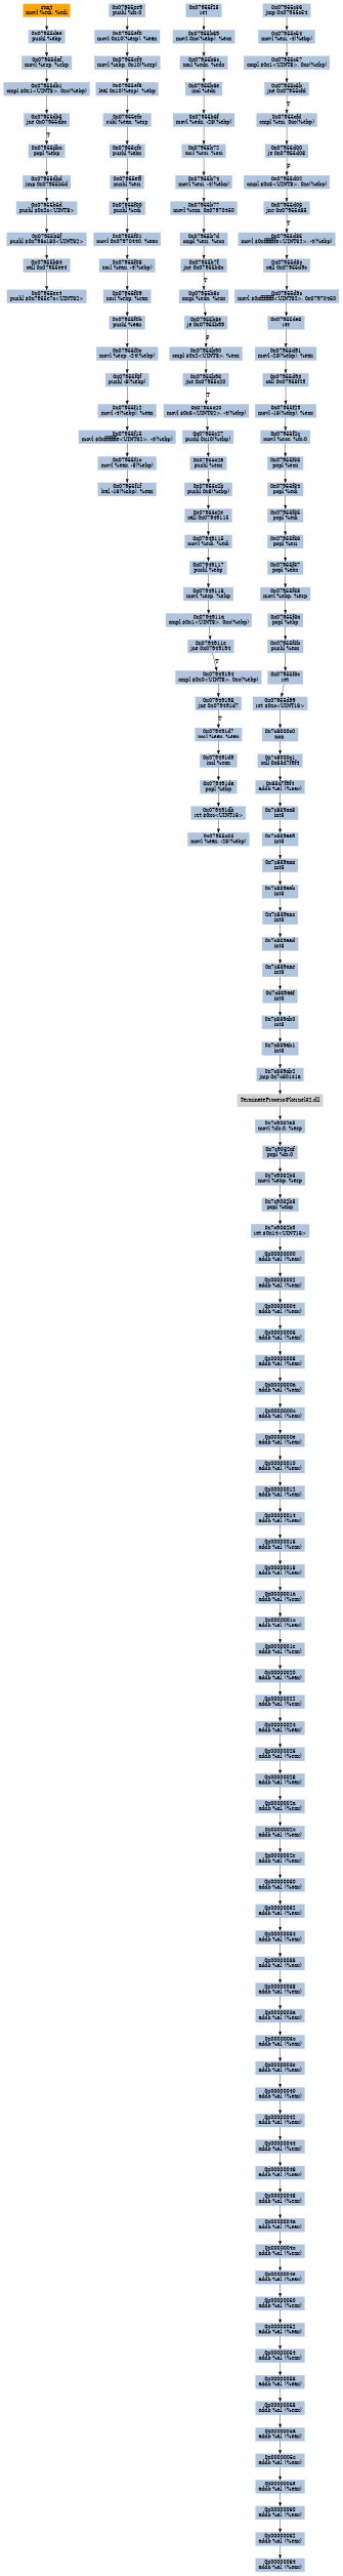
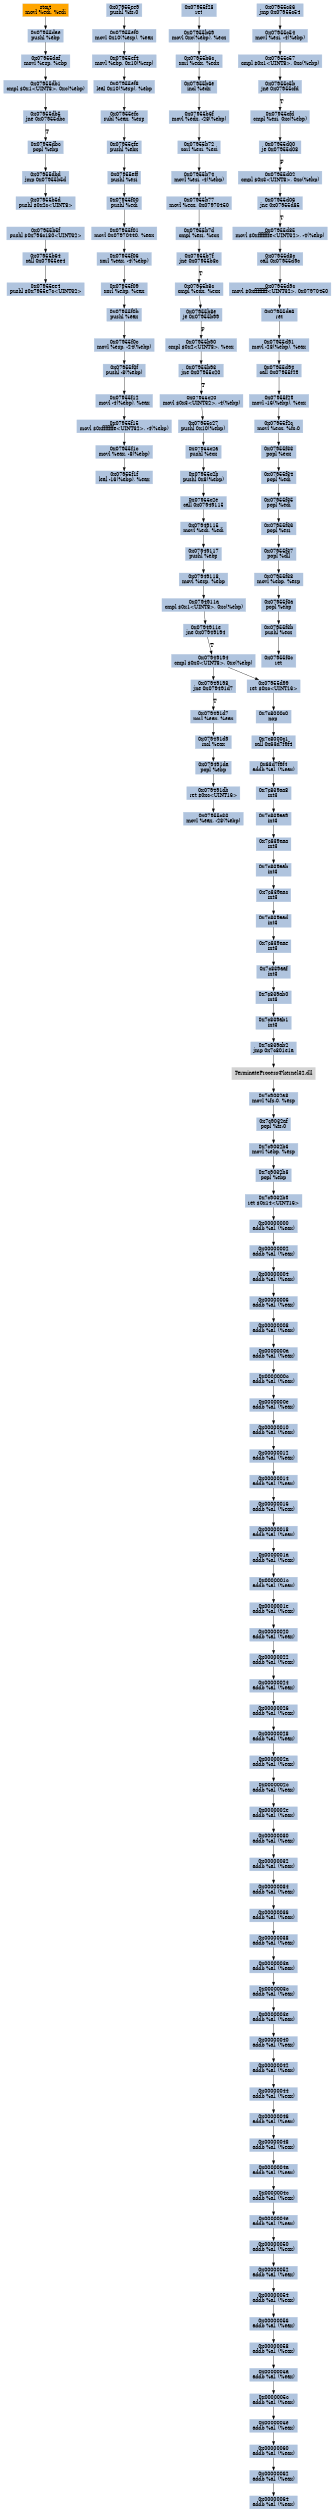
  digraph {
    node [color=lightsteelblue fillcolor=lightsteelblue shape=rectangle style=filled]
    edge [color="#000000"]
    n1 [color=lightgrey fillcolor=orange label="start\nmovl %edi, %edi"]
    n2 [label="0x07955dae\npushl %ebp"]
    n3 [label="0x07955daf\nmovl %esp, %ebp"]
    n4 [label="0x07955db1\ncmpl $0x1<UINT8>, 0xc(%ebp)"]
    n5 [label="0x07955db5\njne 0x07955dbc"]
    n6 [label="0x07955dbc\npopl %ebp"]
    n7 [label="0x07955dbd\njmp 0x07955b5d"]
    n8 [label="0x07955b5d\npushl $0x2c<UINT8>"]
    n9 [label="0x07955b5f\npushl $0x796c180<UINT32>"]
    n10 [label="0x07955b64\ncall 0x07955ee4"]
    n11 [label="0x07955ee4\npushl $0x7955e7c<UINT32>"]
    n12 [label="0x07955ee9\npushl %fs:0"]
    n13 [label="0x07955ef0\nmovl 0x10(%esp), %eax"]
    n14 [label="0x07955ef4\nmovl %ebp, 0x10(%esp)"]
    n15 [label="0x07955ef8\nleal 0x10(%esp), %ebp"]
    n16 [label="0x07955efc\nsubl %eax, %esp"]
    n17 [label="0x07955efe\npushl %ebx"]
    n18 [label="0x07955eff\npushl %esi"]
    n19 [label="0x07955f00\npushl %edi"]
    n20 [label="0x07955f01\nmovl 0x07970440, %eax"]
    n21 [label="0x07955f06\nxorl %eax, -4(%ebp)"]
    n22 [label="0x07955f09\nxorl %ebp, %eax"]
    n23 [label="0x07955f0b\npushl %eax"]
    n24 [label="0x07955f0c\nmovl %esp, -24(%ebp)"]
    n25 [label="0x07955f0f\npushl -8(%ebp)"]
    n26 [label="0x07955f12\nmovl -4(%ebp), %eax"]
    n27 [label="0x07955f15\nmovl $0xfffffffe<UINT32>, -4(%ebp)"]
    n28 [label="0x07955f1c\nmovl %eax, -8(%ebp)"]
    n29 [label="0x07955f1f\nleal -16(%ebp), %eax"]
    n30 [label="0x07955f28\nret"]
    n31 [label="0x07955b69\nmovl 0xc(%ebp), %ecx"]
    n32 [label="0x07955b6c\nxorl %edx, %edx"]
    n33 [label="0x07955b6e\nincl %edx"]
    n34 [label="0x07955b6f\nmovl %edx, -28(%ebp)"]
    n35 [label="0x07955b72\nxorl %esi, %esi"]
    n36 [label="0x07955b74\nmovl %esi, -4(%ebp)"]
    n37 [label="0x07955b77\nmovl %ecx, 0x07970450"]
    n38 [label="0x07955b7d\ncmpl %esi, %ecx"]
    n39 [label="0x07955b7f\njne 0x07955b8c"]
    n40 [label="0x07955b8c\ncmpl %edx, %ecx"]
    n41 [label="0x07955b8e\nje 0x07955b99"]
    n42 [label="0x07955b90\ncmpl $0x2<UINT8>, %ecx"]
    n43 [label="0x07955b93\njne 0x07955c20"]
    n44 [label="0x07955c20\nmovl $0x3<UINT32>, -4(%ebp)"]
    n45 [label="0x07955c27\npushl 0x10(%ebp)"]
    n46 [label="0x07955c2a\npushl %ecx"]
    n47 [label="0x07955c2b\npushl 0x8(%ebp)"]
    n48 [label="0x07955c2e\ncall 0x07949115"]
    n49 [label="0x07949115\nmovl %edi, %edi"]
    n50 [label="0x07949117\npushl %ebp"]
    n51 [label="0x07949118\nmovl %esp, %ebp"]
    n52 [label="0x0794911a\ncmpl $0x1<UINT8>, 0xc(%ebp)"]
    n53 [label="0x0794911e\njne 0x07949194"]
    n54 [label="0x07949194\ncmpl $0x0<UINT8>, 0xc(%ebp)"]
    n55 [label="0x07949198\njne 0x079491d7"]
    n56 [label="0x079491d7\nxorl %eax, %eax"]
    n57 [label="0x079491d9\nincl %eax"]
    n58 [label="0x079491da\npopl %ebp"]
    n59 [label="0x079491db\nret $0xc<UINT16>"]
    n60 [label="0x07955c33\nmovl %eax, -28(%ebp)"]
    n61 [label="0x07955c36\njmp 0x07955c54"]
    n62 [label="0x07955c54\nmovl %esi, -4(%ebp)"]
    n63 [label="0x07955c57\ncmpl $0x1<UINT8>, 0xc(%ebp)"]
    n64 [label="0x07955c5b\njne 0x07955cfd"]
    n65 [label="0x07955cfd\ncmpl %esi, 0xc(%ebp)"]
    n66 [label="0x07955d00\nje 0x07955d08"]
    n67 [label="0x07955d02\ncmpl $0x3<UINT8>, 0xc(%ebp)"]
    n68 [label="0x07955d06\njne 0x07955d85"]
    n69 [label="0x07955d85\nmovl $0xfffffffe<UINT32>, -4(%ebp)"]
    n70 [label="0x07955d8c\ncall 0x07955d9c"]
    n71 [label="0x07955d9c\nmovl $0xffffffff<UINT32>, 0x07970450"]
    n72 [label="0x07955da6\nret"]
    n73 [label="0x07955d91\nmovl -28(%ebp), %eax"]
    n74 [label="0x07955d94\ncall 0x07955f29"]
    n75 [label="0x07955f29\nmovl -16(%ebp), %ecx"]
    n76 [label="0x07955f2c\nmovl %ecx, %fs:0"]
    n77 [label="0x07955f33\npopl %ecx"]
    n78 [label="0x07955f34\npopl %edi"]
    n79 [label="0x07955f35\npopl %edi"]
    n80 [label="0x07955f36\npopl %esi"]
-   n81 [label="0x07955f37\npopl %ebx"]
+   n81 [label="0x07955f37\npopl %dll"]
    n82 [label="0x07955f38\nmovl %ebp, %esp"]
    n83 [label="0x07955f3a\npopl %ebp"]
    n84 [label="0x07955f3b\npushl %ecx"]
    n85 [label="0x07955f3c\nret"]
    n86 [label="0x07955d99\nret $0xc<UINT16>"]
    n87 [label="0x7c8000c0\nnop "]
    n88 [label="0x7c8000c1\ncall 0x63d7f9f4"]
    n89 [label="0x63d7f9f4\naddb %al, (%eax)"]
    n90 [label="0x7c839aa8\nint3 "]
    n91 [label="0x7c839aa9\nint3 "]
    n92 [label="0x7c839aaa\nint3 "]
    n93 [label="0x7c839aab\nint3 "]
    n94 [label="0x7c839aac\nint3 "]
    n95 [label="0x7c839aad\nint3 "]
    n96 [label="0x7c839aae\nint3 "]
    n97 [label="0x7c839aaf\nint3 "]
    n98 [label="0x7c839ab0\nint3 "]
    n99 [label="0x7c839ab1\nint3 "]
    n100 [label="0x7c839ab2\njmp 0x7c801e1a"]
    n101 [color=lightgrey fillcolor=lightgrey label="TerminateProcess@kernel32.dll"]
    n102 [label="0x7c9032a8\nmovl %fs:0, %esp"]
    n103 [label="0x7c9032af\npopl %fs:0"]
    n104 [label="0x7c9032b6\nmovl %ebp, %esp"]
    n105 [label="0x7c9032b8\npopl %ebp"]
    n106 [label="0x7c9032b9\nret $0x14<UINT16>"]
    n107 [label="0x00000000\naddb %al, (%eax)"]
    n108 [label="0x00000002\naddb %al, (%eax)"]
    n109 [label="0x00000004\naddb %al, (%eax)"]
    n110 [label="0x00000006\naddb %al, (%eax)"]
    n111 [label="0x00000008\naddb %al, (%eax)"]
    n112 [label="0x0000000a\naddb %al, (%eax)"]
    n113 [label="0x0000000c\naddb %al, (%eax)"]
    n114 [label="0x0000000e\naddb %al, (%eax)"]
    n115 [label="0x00000010\naddb %al, (%eax)"]
    n116 [label="0x00000012\naddb %al, (%eax)"]
    n117 [label="0x00000014\naddb %al, (%eax)"]
    n118 [label="0x00000016\naddb %al, (%eax)"]
    n119 [label="0x00000018\naddb %al, (%eax)"]
    n120 [label="0x0000001a\naddb %al, (%eax)"]
    n121 [label="0x0000001c\naddb %al, (%eax)"]
    n122 [label="0x0000001e\naddb %al, (%eax)"]
    n123 [label="0x00000020\naddb %al, (%eax)"]
    n124 [label="0x00000022\naddb %al, (%eax)"]
    n125 [label="0x00000024\naddb %al, (%eax)"]
    n126 [label="0x00000026\naddb %al, (%eax)"]
    n127 [label="0x00000028\naddb %al, (%eax)"]
    n128 [label="0x0000002a\naddb %al, (%eax)"]
    n129 [label="0x0000002c\naddb %al, (%eax)"]
    n130 [label="0x0000002e\naddb %al, (%eax)"]
    n131 [label="0x00000030\naddb %al, (%eax)"]
    n132 [label="0x00000032\naddb %al, (%eax)"]
    n133 [label="0x00000034\naddb %al, (%eax)"]
    n134 [label="0x00000036\naddb %al, (%eax)"]
    n135 [label="0x00000038\naddb %al, (%eax)"]
    n136 [label="0x0000003a\naddb %al, (%eax)"]
    n137 [label="0x0000003c\naddb %al, (%eax)"]
    n138 [label="0x0000003e\naddb %al, (%eax)"]
    n139 [label="0x00000040\naddb %al, (%eax)"]
    n140 [label="0x00000042\naddb %al, (%eax)"]
    n141 [label="0x00000044\naddb %al, (%eax)"]
    n142 [label="0x00000046\naddb %al, (%eax)"]
    n143 [label="0x00000048\naddb %al, (%eax)"]
    n144 [label="0x0000004a\naddb %al, (%eax)"]
    n145 [label="0x0000004c\naddb %al, (%eax)"]
    n146 [label="0x0000004e\naddb %al, (%eax)"]
    n147 [label="0x00000050\naddb %al, (%eax)"]
    n148 [label="0x00000052\naddb %al, (%eax)"]
    n149 [label="0x00000054\naddb %al, (%eax)"]
    n150 [label="0x00000056\naddb %al, (%eax)"]
    n151 [label="0x00000058\naddb %al, (%eax)"]
    n152 [label="0x0000005a\naddb %al, (%eax)"]
    n153 [label="0x0000005c\naddb %al, (%eax)"]
    n154 [label="0x0000005e\naddb %al, (%eax)"]
    n155 [label="0x00000060\naddb %al, (%eax)"]
    n156 [label="0x00000062\naddb %al, (%eax)"]
    n157 [label="0x00000064\naddb %al, (%eax)"]
    n1 -> n2
    n2 -> n3
    n3 -> n4
    n4 -> n5
    n5 -> n6 [label=T]
    n6 -> n7
    n7 -> n8
-   n8 -> n9
    n9 -> n10
    n10 -> n11
    n12 -> n13
    n13 -> n14
    n14 -> n15
    n15 -> n16
    n16 -> n17
    n17 -> n18
    n18 -> n19
    n19 -> n20
    n20 -> n21
    n21 -> n22
    n22 -> n23
    n23 -> n24
    n24 -> n25
    n25 -> n26
    n26 -> n27
    n27 -> n28
    n28 -> n29
    n30 -> n31
    n31 -> n32
    n32 -> n33
    n33 -> n34
    n34 -> n35
    n35 -> n36
    n36 -> n37
    n37 -> n38
    n38 -> n39
    n39 -> n40 [label=T]
    n40 -> n41
    n41 -> n42 [label=F]
    n42 -> n43
    n43 -> n44 [label=T]
    n44 -> n45
    n45 -> n46
    n46 -> n47
    n47 -> n48
    n48 -> n49
    n49 -> n50
    n50 -> n51
    n51 -> n52
    n52 -> n53
    n53 -> n54 [label=T]
    n54 -> n55
    n55 -> n56 [label=T]
    n56 -> n57
    n57 -> n58
    n58 -> n59
    n59 -> n60
    n61 -> n62
    n62 -> n63
    n63 -> n64
    n64 -> n65 [label=T]
    n65 -> n66
    n66 -> n67 [label=F]
    n67 -> n68
    n68 -> n69 [label=T]
    n69 -> n70
    n70 -> n71
    n71 -> n72
    n72 -> n73
    n73 -> n74
    n74 -> n75
    n75 -> n76
    n76 -> n77
    n77 -> n78
    n78 -> n79
    n79 -> n80
    n80 -> n81
    n81 -> n82
    n82 -> n83
    n83 -> n84
    n84 -> n85
-   n85 -> n86
+   n54 -> n86
    n86 -> n87
    n87 -> n88
    n88 -> n89
    n89 -> n90
    n90 -> n91
    n91 -> n92
    n92 -> n93
    n93 -> n94
    n94 -> n95
    n95 -> n96
    n96 -> n97
    n97 -> n98
    n98 -> n99
    n99 -> n100
    n100 -> n101
    n101 -> n102
    n102 -> n103
    n103 -> n104
    n104 -> n105
    n105 -> n106
    n106 -> n107
    n107 -> n108
    n108 -> n109
    n109 -> n110
    n110 -> n111
    n111 -> n112
    n112 -> n113
    n113 -> n114
    n114 -> n115
    n115 -> n116
    n116 -> n117
    n117 -> n118
    n118 -> n119
    n119 -> n120
    n120 -> n121
    n121 -> n122
    n122 -> n123
    n123 -> n124
    n124 -> n125
    n125 -> n126
    n126 -> n127
    n127 -> n128
    n128 -> n129
    n129 -> n130
    n130 -> n131
    n131 -> n132
    n132 -> n133
    n133 -> n134
    n134 -> n135
    n135 -> n136
    n136 -> n137
    n137 -> n138
    n138 -> n139
    n139 -> n140
    n140 -> n141
    n141 -> n142
    n142 -> n143
    n143 -> n144
    n144 -> n145
    n145 -> n146
    n146 -> n147
    n147 -> n148
    n148 -> n149
    n149 -> n150
    n150 -> n151
    n151 -> n152
    n152 -> n153
    n153 -> n154
    n154 -> n155
    n155 -> n156
    n156 -> n157
  }
